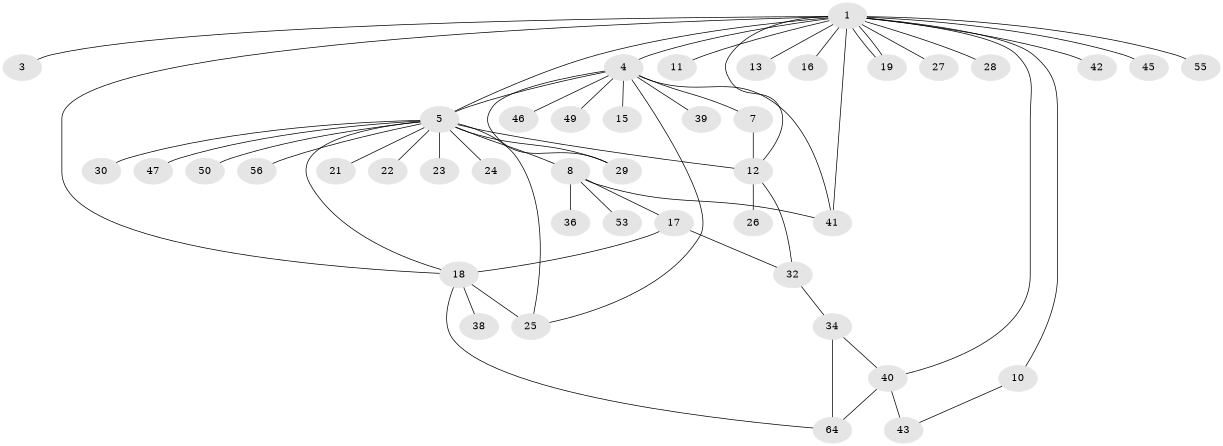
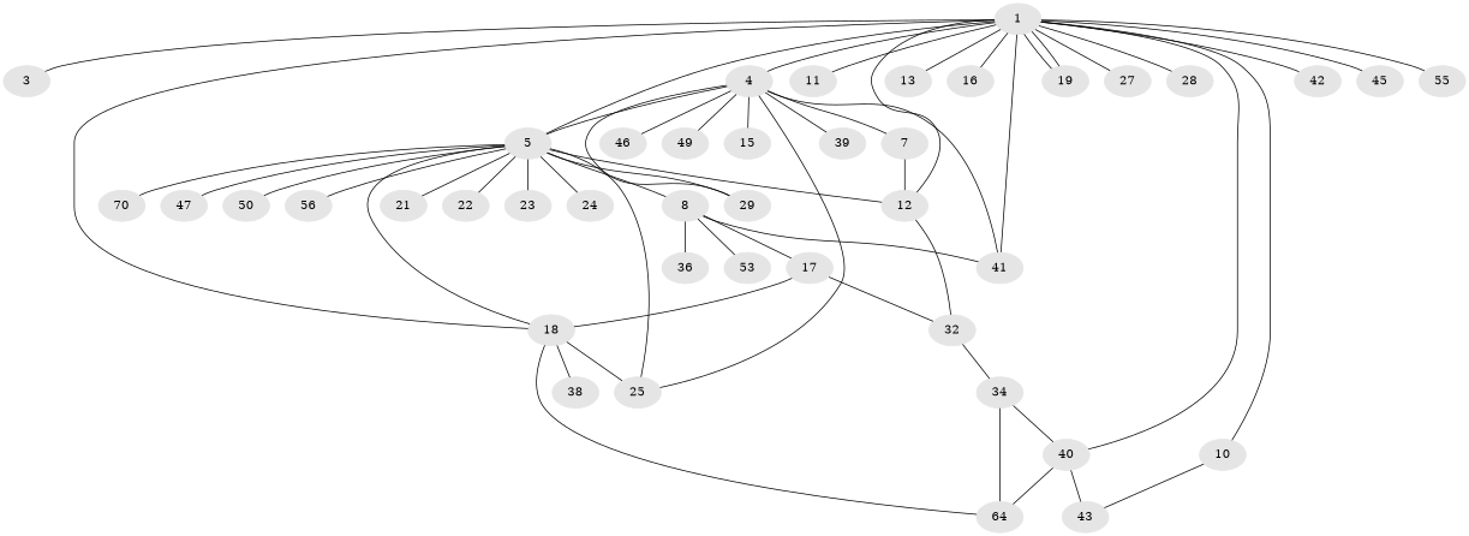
  graph {
    node [color=gray90 style=filled]
    1 [super="+2"]
    3
    4 [super="+6"]
    5 [super="+9"]
    10 [super="+20"]
    11 [super="+35"]
    12
    13
    16
    18 [super="+48"]
    19 [super="+51"]
    27 [super="+33"]
    28
    40 [super="+58"]
    41
    42
    45
    55
    7
    15
    25 [super="+31"]
    29
    39
    46
    49
    8 [super="+14"]
    21
    22
    23
    24
-   30
+   30 [label=70]
    47
    50
    56
    43
-   26 [super="+37"]
    32 [super="+44"]
    38
    n39 [label=64]
    17 [super="+52"]
    36
    53 [super="+57"]
    34
    1 -- 3
    1 -- 4
    1 -- 5 [weight=2]
    1 -- 10
    1 -- 11
    1 -- 12
    1 -- 13
    1 -- 16
    1 -- 18
    1 -- 19
    1 -- 19
    1 -- 27
    1 -- 28
    1 -- 40
    1 -- 41
    1 -- 42
    1 -- 45
    1 -- 55
    4 -- 5
    4 -- 41
    4 -- 7
    4 -- 15
    4 -- 25
    4 -- 29
    4 -- 39
    4 -- 46
    4 -- 49
    5 -- 12 [weight=2]
    5 -- 18
    5 -- 25 [weight=2]
    5 -- 29
    5 -- 8
    5 -- 21
    5 -- 22
    5 -- 23
    5 -- 24
    5 -- 30
    5 -- 47
    5 -- 50
    5 -- 56
    10 -- 43
-   12 -- 26
    12 -- 32
    18 -- 25
    18 -- 38
    18 -- n39
    40 -- 43
    40 -- n39
    7 -- 12
    8 -- 41
    8 -- 17
    8 -- 36
    8 -- 53
    32 -- 34
    17 -- 18
    17 -- 32
    34 -- 40
    34 -- n39
  }
